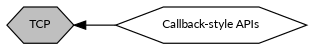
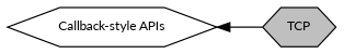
  digraph {
    rankdir=LR
    fontname=Lato
    node [color=black fontname=Lato fontsize=10 shape=hexagon style=filled]
    n1 [fillcolor=grey75 fontcolor=black height=0.2 label=TCP width=0.4]
    n2 [fillcolor=white height=0.2 label="Callback-style APIs" width=0.4]
-   n1 -> n2 [dir=back fontname=Lato fontsize=10 labelfontname=Helvetica labelfontsize=10 shape=plaintext style=solid]
+   n2 -> n1 [dir=back fontname=Lato fontsize=10 labelfontname=Helvetica labelfontsize=10 shape=plaintext style=solid]
  }
